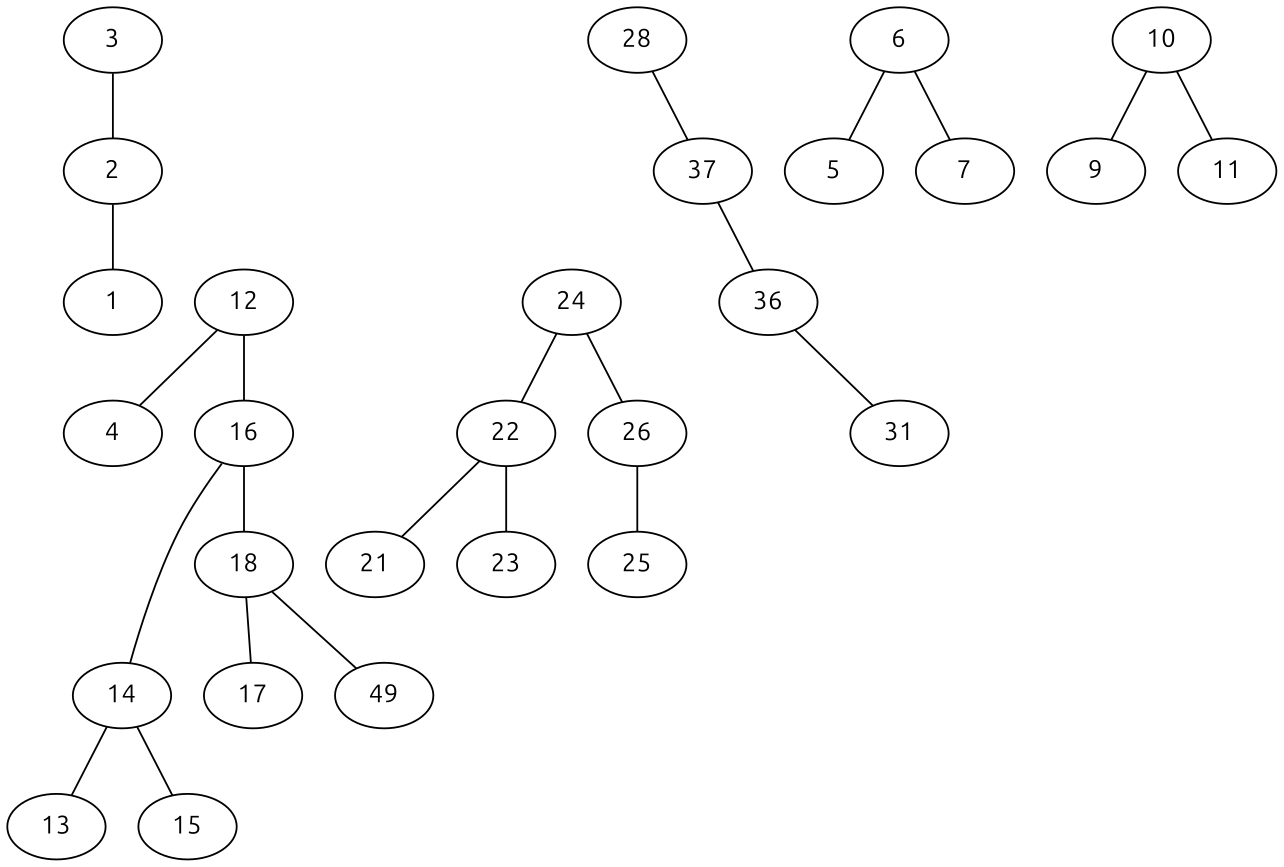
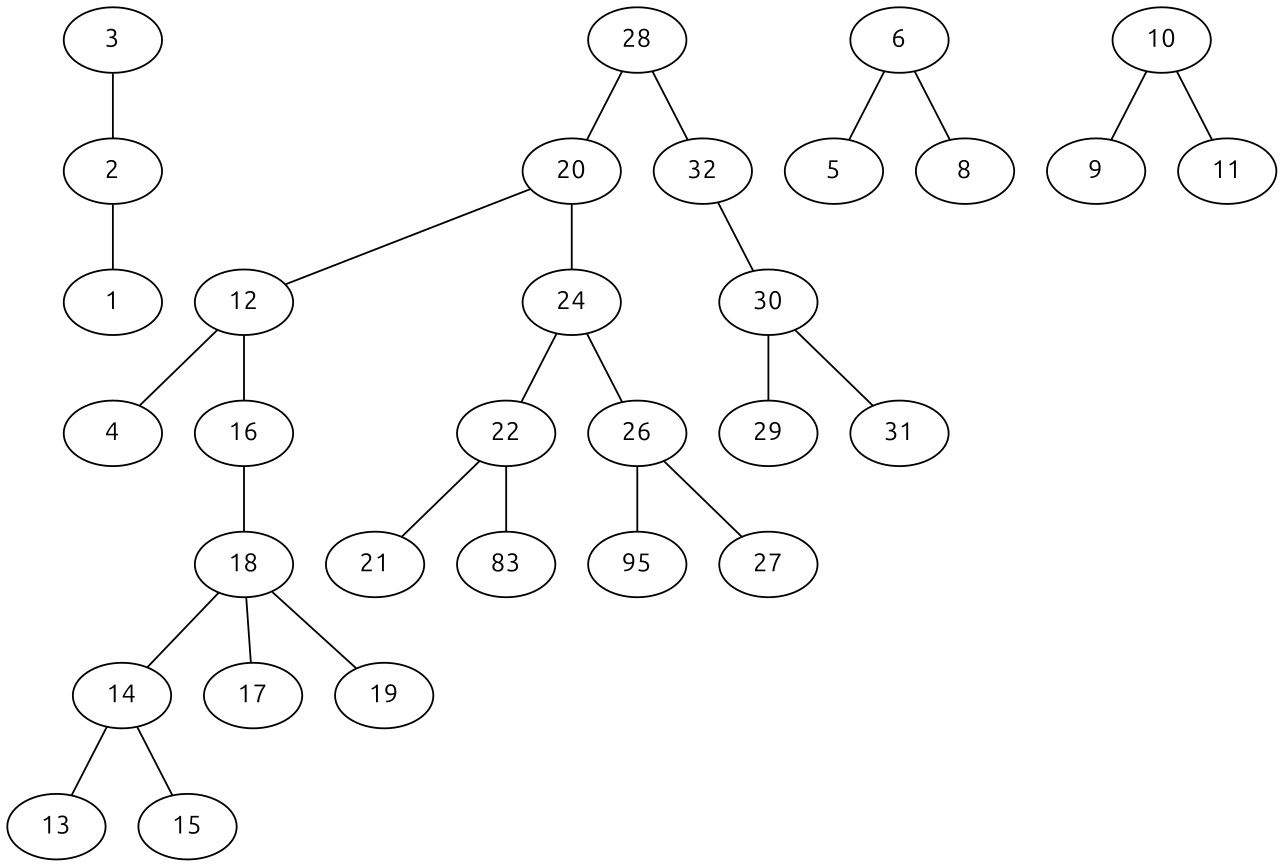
  graph {
    fontname=Ubuntu
    node [fontname=Ubuntu]
    edge [fontname=Ubuntu]
    3
    2
    1
    28
-   32 [label=37]
+   20
+   32
    12
    24
-   30 [label=36]
+   30
    4
    16
    22
    26
    14
    18
    6
    5
-   7
+   7 [label=8]
    10
    9
    11
    13
    15
    17
-   19 [label=49]
+   19
    21
-   23
-   25
+   23 [label=83]
+   25 [label=95]
+   27
+   29
    31
    3 -- 2
    2 -- 1
+   28 -- 20
    28 -- 32
+   20 -- 12
+   20 -- 24
    32 -- 30
    12 -- 4
    12 -- 16
    24 -- 22
    24 -- 26
+   30 -- 29
    30 -- 31
-   16 -- 14
+   18 -- 14
    16 -- 18
    22 -- 21
    22 -- 23
    26 -- 25
+   26 -- 27
    14 -- 13
    14 -- 15
    18 -- 17
    18 -- 19
    6 -- 5
    6 -- 7
    10 -- 9
    10 -- 11
  }
